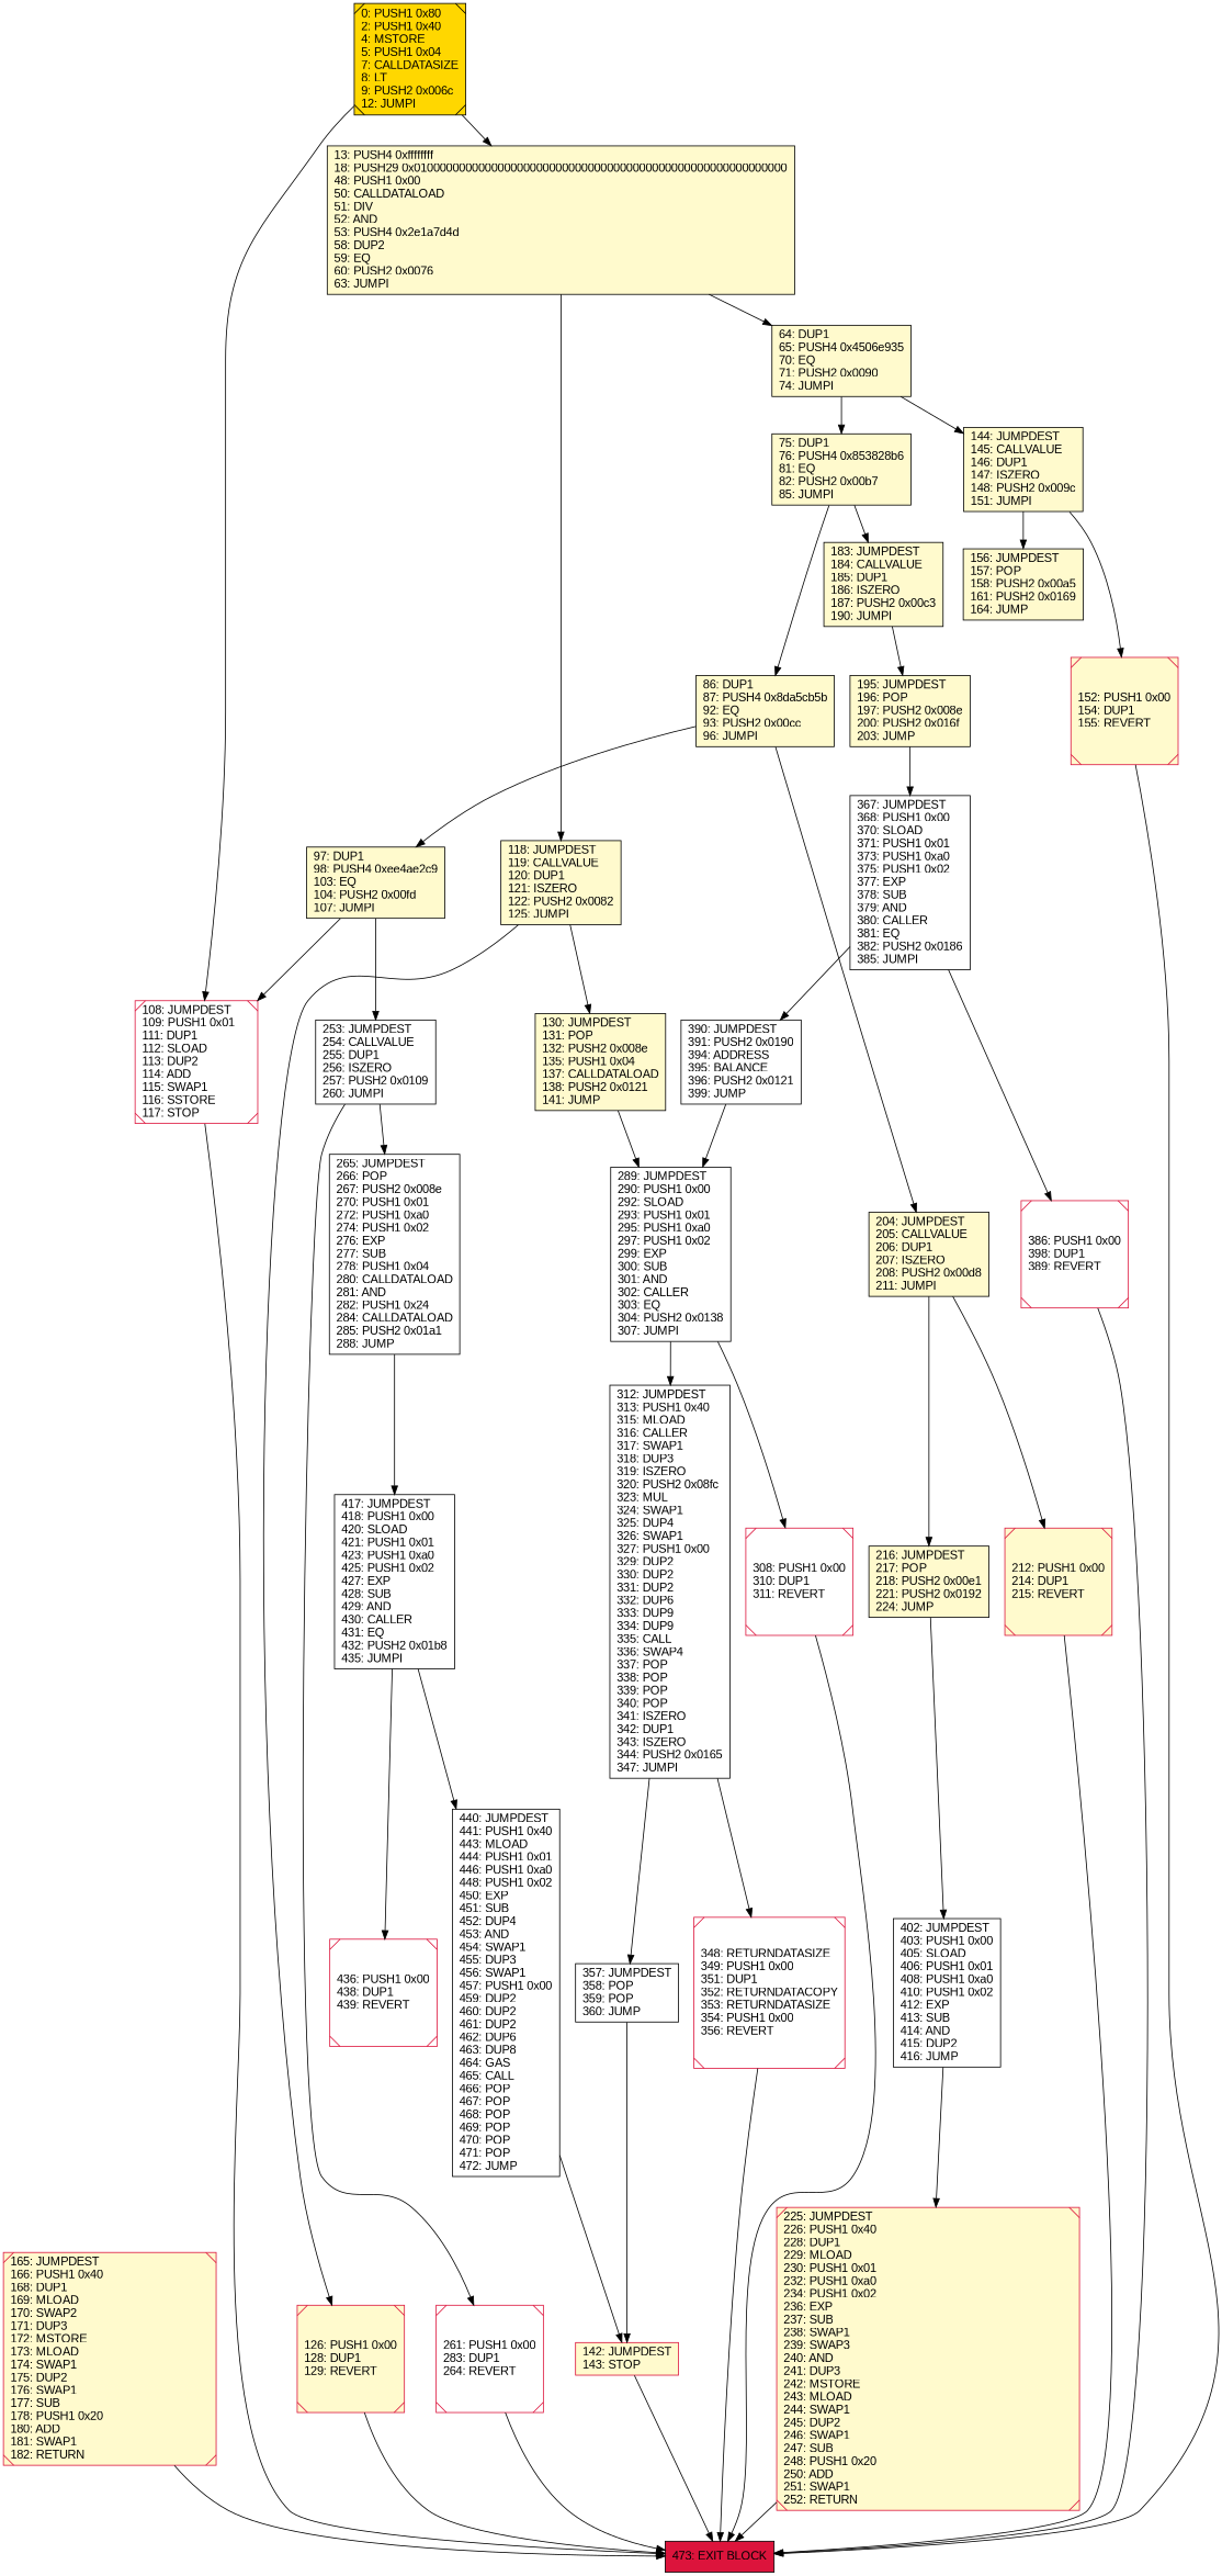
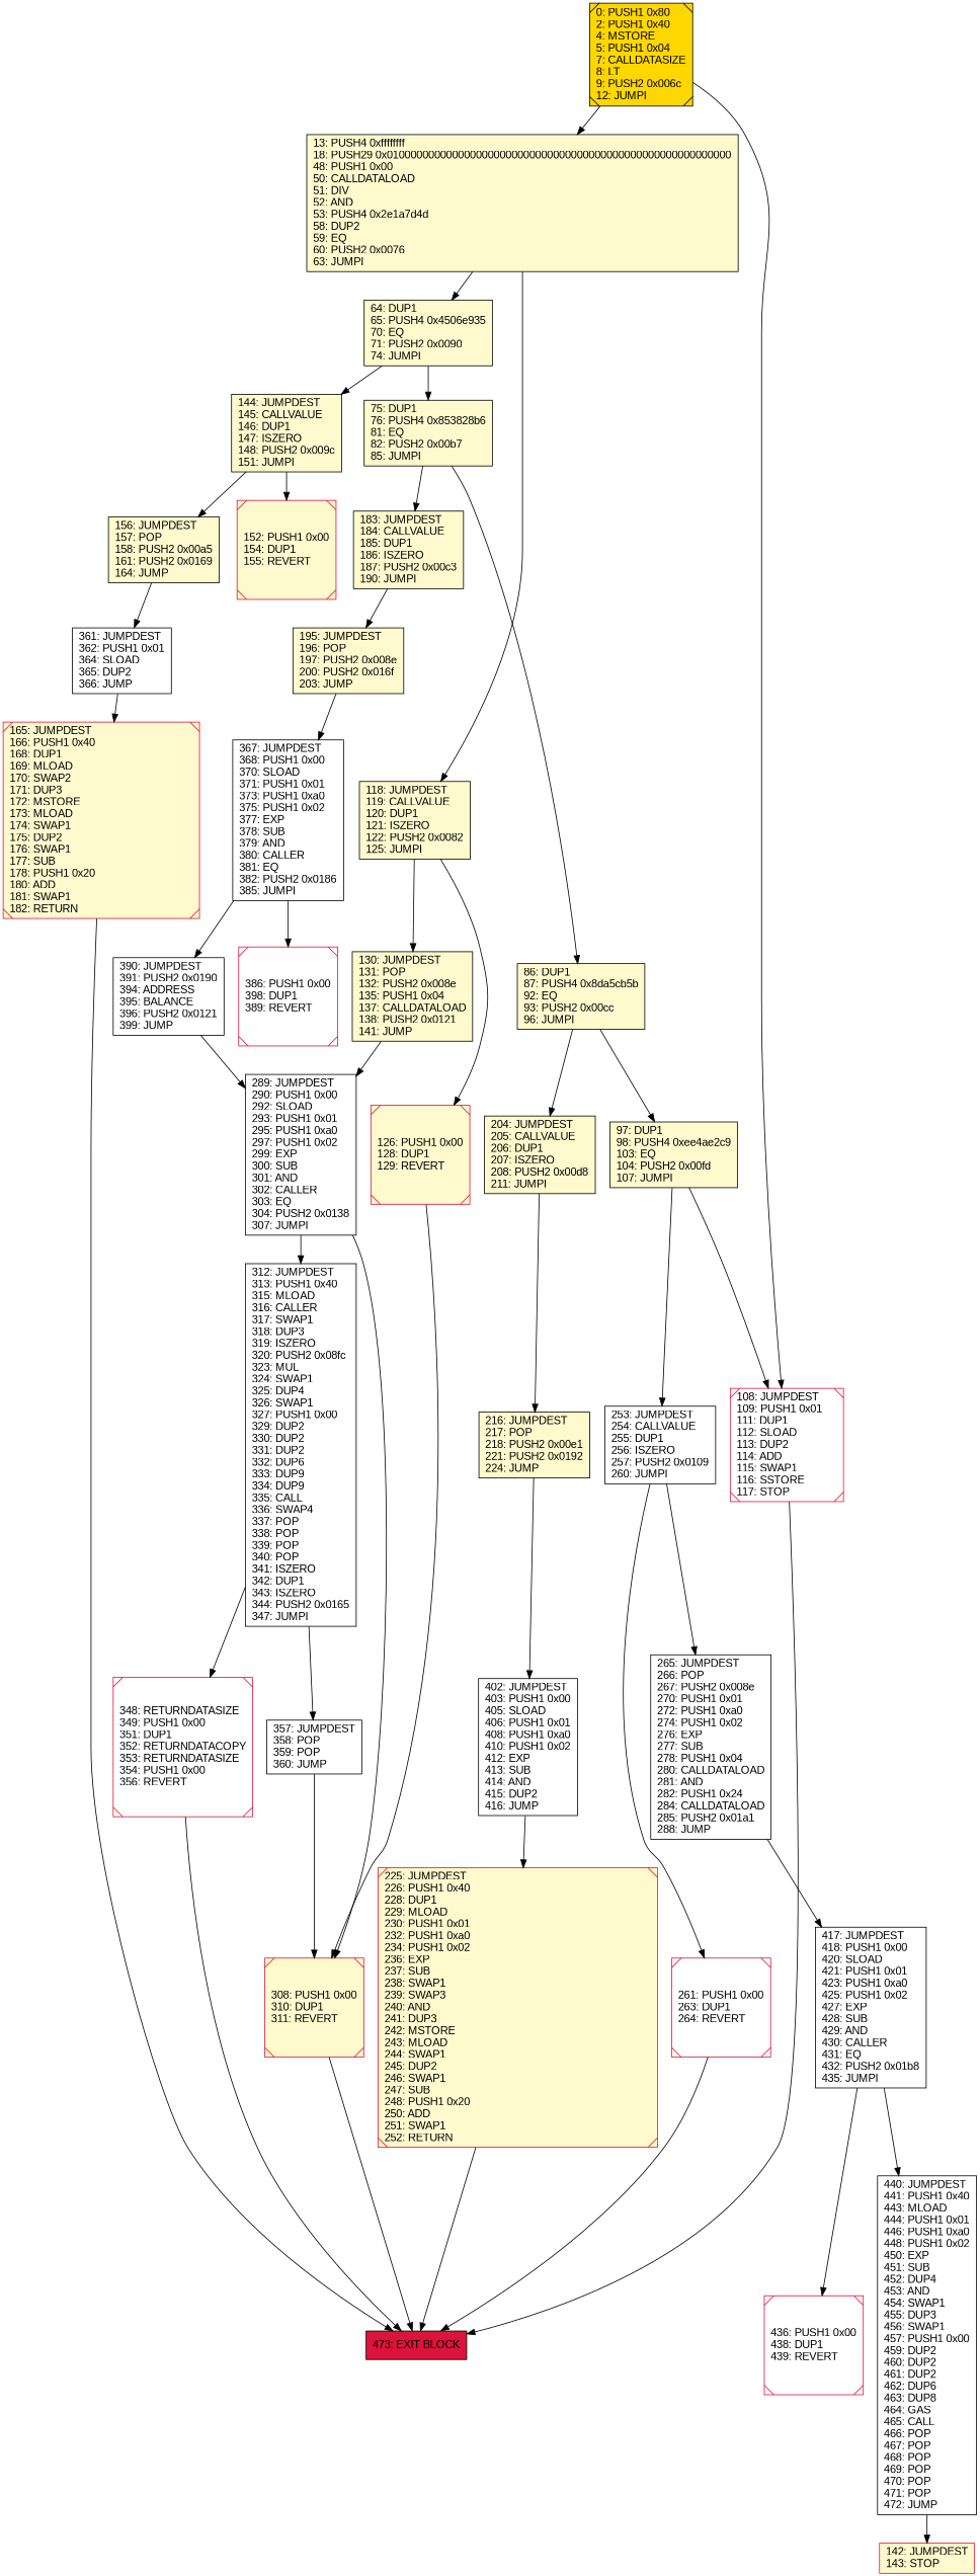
  digraph {
    rankdir=UD
    node [color=black fillcolor=lemonchiffon fontcolor=black fontname=arial shape=box style=filled]
    n1 [color=crimson label="165: JUMPDEST\l166: PUSH1 0x40\l168: DUP1\l169: MLOAD\l170: SWAP2\l171: DUP3\l172: MSTORE\l173: MLOAD\l174: SWAP1\l175: DUP2\l176: SWAP1\l177: SUB\l178: PUSH1 0x20\l180: ADD\l181: SWAP1\l182: RETURN\l" shape=Msquare]
    n2 [fillcolor=crimson label="473: EXIT BLOCK\l"]
    n3 [color=crimson fillcolor=white label="108: JUMPDEST\l109: PUSH1 0x01\l111: DUP1\l112: SLOAD\l113: DUP2\l114: ADD\l115: SWAP1\l116: SSTORE\l117: STOP\l" shape=Msquare]
    n4 [color=crimson fillcolor=white label="348: RETURNDATASIZE\l349: PUSH1 0x00\l351: DUP1\l352: RETURNDATACOPY\l353: RETURNDATASIZE\l354: PUSH1 0x00\l356: REVERT\l" shape=Msquare]
    n5 [label="156: JUMPDEST\l157: POP\l158: PUSH2 0x00a5\l161: PUSH2 0x0169\l164: JUMP\l"]
+   n6 [fillcolor=white label="361: JUMPDEST\l362: PUSH1 0x01\l364: SLOAD\l365: DUP2\l366: JUMP\l"]
    n7 [fillcolor=white label="312: JUMPDEST\l313: PUSH1 0x40\l315: MLOAD\l316: CALLER\l317: SWAP1\l318: DUP3\l319: ISZERO\l320: PUSH2 0x08fc\l323: MUL\l324: SWAP1\l325: DUP4\l326: SWAP1\l327: PUSH1 0x00\l329: DUP2\l330: DUP2\l331: DUP2\l332: DUP6\l333: DUP9\l334: DUP9\l335: CALL\l336: SWAP4\l337: POP\l338: POP\l339: POP\l340: POP\l341: ISZERO\l342: DUP1\l343: ISZERO\l344: PUSH2 0x0165\l347: JUMPI\l"]
    n8 [fillcolor=white label="357: JUMPDEST\l358: POP\l359: POP\l360: JUMP\l"]
    n9 [color=crimson label="142: JUMPDEST\l143: STOP\l"]
    n10 [label="130: JUMPDEST\l131: POP\l132: PUSH2 0x008e\l135: PUSH1 0x04\l137: CALLDATALOAD\l138: PUSH2 0x0121\l141: JUMP\l"]
    n11 [fillcolor=white label="289: JUMPDEST\l290: PUSH1 0x00\l292: SLOAD\l293: PUSH1 0x01\l295: PUSH1 0xa0\l297: PUSH1 0x02\l299: EXP\l300: SUB\l301: AND\l302: CALLER\l303: EQ\l304: PUSH2 0x0138\l307: JUMPI\l"]
-   n12 [color=crimson fillcolor=white label="308: PUSH1 0x00\l310: DUP1\l311: REVERT\l" shape=Msquare]
+   n12 [color=crimson label="308: PUSH1 0x00\l310: DUP1\l311: REVERT\l" shape=Msquare]
    n13 [label="86: DUP1\l87: PUSH4 0x8da5cb5b\l92: EQ\l93: PUSH2 0x00cc\l96: JUMPI\l"]
    n14 [label="97: DUP1\l98: PUSH4 0xee4ae2c9\l103: EQ\l104: PUSH2 0x00fd\l107: JUMPI\l"]
    n15 [label="204: JUMPDEST\l205: CALLVALUE\l206: DUP1\l207: ISZERO\l208: PUSH2 0x00d8\l211: JUMPI\l"]
    n16 [fillcolor=white label="253: JUMPDEST\l254: CALLVALUE\l255: DUP1\l256: ISZERO\l257: PUSH2 0x0109\l260: JUMPI\l"]
    n17 [label="216: JUMPDEST\l217: POP\l218: PUSH2 0x00e1\l221: PUSH2 0x0192\l224: JUMP\l"]
-   n18 [color=crimson label="212: PUSH1 0x00\l214: DUP1\l215: REVERT\l" shape=Msquare]
    n19 [label="144: JUMPDEST\l145: CALLVALUE\l146: DUP1\l147: ISZERO\l148: PUSH2 0x009c\l151: JUMPI\l"]
    n20 [color=crimson label="152: PUSH1 0x00\l154: DUP1\l155: REVERT\l" shape=Msquare]
    n21 [fillcolor=white label="265: JUMPDEST\l266: POP\l267: PUSH2 0x008e\l270: PUSH1 0x01\l272: PUSH1 0xa0\l274: PUSH1 0x02\l276: EXP\l277: SUB\l278: PUSH1 0x04\l280: CALLDATALOAD\l281: AND\l282: PUSH1 0x24\l284: CALLDATALOAD\l285: PUSH2 0x01a1\l288: JUMP\l"]
    n22 [fillcolor=white label="417: JUMPDEST\l418: PUSH1 0x00\l420: SLOAD\l421: PUSH1 0x01\l423: PUSH1 0xa0\l425: PUSH1 0x02\l427: EXP\l428: SUB\l429: AND\l430: CALLER\l431: EQ\l432: PUSH2 0x01b8\l435: JUMPI\l"]
    n23 [color=crimson fillcolor=white label="436: PUSH1 0x00\l438: DUP1\l439: REVERT\l" shape=Msquare]
    n24 [fillcolor=white label="440: JUMPDEST\l441: PUSH1 0x40\l443: MLOAD\l444: PUSH1 0x01\l446: PUSH1 0xa0\l448: PUSH1 0x02\l450: EXP\l451: SUB\l452: DUP4\l453: AND\l454: SWAP1\l455: DUP3\l456: SWAP1\l457: PUSH1 0x00\l459: DUP2\l460: DUP2\l461: DUP2\l462: DUP6\l463: DUP8\l464: GAS\l465: CALL\l466: POP\l467: POP\l468: POP\l469: POP\l470: POP\l471: POP\l472: JUMP\l"]
-   n25 [color=crimson fillcolor=white label="261: PUSH1 0x00\l283: DUP1\l264: REVERT\l" shape=Msquare]
+   n25 [color=crimson fillcolor=white label="261: PUSH1 0x00\l263: DUP1\l264: REVERT\l" shape=Msquare]
    n26 [color=crimson label="225: JUMPDEST\l226: PUSH1 0x40\l228: DUP1\l229: MLOAD\l230: PUSH1 0x01\l232: PUSH1 0xa0\l234: PUSH1 0x02\l236: EXP\l237: SUB\l238: SWAP1\l239: SWAP3\l240: AND\l241: DUP3\l242: MSTORE\l243: MLOAD\l244: SWAP1\l245: DUP2\l246: SWAP1\l247: SUB\l248: PUSH1 0x20\l250: ADD\l251: SWAP1\l252: RETURN\l" shape=Msquare]
    n27 [color=crimson label="126: PUSH1 0x00\l128: DUP1\l129: REVERT\l" shape=Msquare]
    n28 [label="183: JUMPDEST\l184: CALLVALUE\l185: DUP1\l186: ISZERO\l187: PUSH2 0x00c3\l190: JUMPI\l"]
    n29 [label="195: JUMPDEST\l196: POP\l197: PUSH2 0x008e\l200: PUSH2 0x016f\l203: JUMP\l"]
    n30 [fillcolor=white label="367: JUMPDEST\l368: PUSH1 0x00\l370: SLOAD\l371: PUSH1 0x01\l373: PUSH1 0xa0\l375: PUSH1 0x02\l377: EXP\l378: SUB\l379: AND\l380: CALLER\l381: EQ\l382: PUSH2 0x0186\l385: JUMPI\l"]
    n31 [fillcolor=white label="390: JUMPDEST\l391: PUSH2 0x0190\l394: ADDRESS\l395: BALANCE\l396: PUSH2 0x0121\l399: JUMP\l"]
    n32 [label="64: DUP1\l65: PUSH4 0x4506e935\l70: EQ\l71: PUSH2 0x0090\l74: JUMPI\l"]
    n33 [label="75: DUP1\l76: PUSH4 0x853828b6\l81: EQ\l82: PUSH2 0x00b7\l85: JUMPI\l"]
    n34 [color=crimson fillcolor=white label="386: PUSH1 0x00\l398: DUP1\l389: REVERT\l" shape=Msquare]
    n35 [fillcolor=white label="402: JUMPDEST\l403: PUSH1 0x00\l405: SLOAD\l406: PUSH1 0x01\l408: PUSH1 0xa0\l410: PUSH1 0x02\l412: EXP\l413: SUB\l414: AND\l415: DUP2\l416: JUMP\l"]
    n36 [fillcolor=gold label="0: PUSH1 0x80\l2: PUSH1 0x40\l4: MSTORE\l5: PUSH1 0x04\l7: CALLDATASIZE\l8: LT\l9: PUSH2 0x006c\l12: JUMPI\l" shape=Msquare]
    n37 [label="13: PUSH4 0xffffffff\l18: PUSH29 0x0100000000000000000000000000000000000000000000000000000000\l48: PUSH1 0x00\l50: CALLDATALOAD\l51: DIV\l52: AND\l53: PUSH4 0x2e1a7d4d\l58: DUP2\l59: EQ\l60: PUSH2 0x0076\l63: JUMPI\l"]
    n38 [label="118: JUMPDEST\l119: CALLVALUE\l120: DUP1\l121: ISZERO\l122: PUSH2 0x0082\l125: JUMPI\l"]
    n1 -> n2
    n3 -> n2
    n4 -> n2
+   n5 -> n6
+   n6 -> n1
    n7 -> n4
    n7 -> n8
-   n8 -> n9
-   n9 -> n2
+   n8 -> n12
    n10 -> n11
    n11 -> n7
    n11 -> n12
    n12 -> n2
    n13 -> n14
    n13 -> n15
    n14 -> n3
    n14 -> n16
    n15 -> n17
-   n15 -> n18
    n16 -> n21
    n16 -> n25
    n17 -> n35
-   n18 -> n2
    n19 -> n5
    n19 -> n20
-   n20 -> n2
    n21 -> n22
    n22 -> n23
    n22 -> n24
    n24 -> n9
    n25 -> n2
    n26 -> n2
-   n27 -> n2
+   n27 -> n12
    n28 -> n29
    n29 -> n30
    n30 -> n31
    n30 -> n34
    n31 -> n11
    n32 -> n19
    n32 -> n33
    n33 -> n13
    n33 -> n28
-   n34 -> n2
    n35 -> n26
    n36 -> n3
    n36 -> n37
    n37 -> n32
    n37 -> n38
    n38 -> n10
    n38 -> n27
  }
